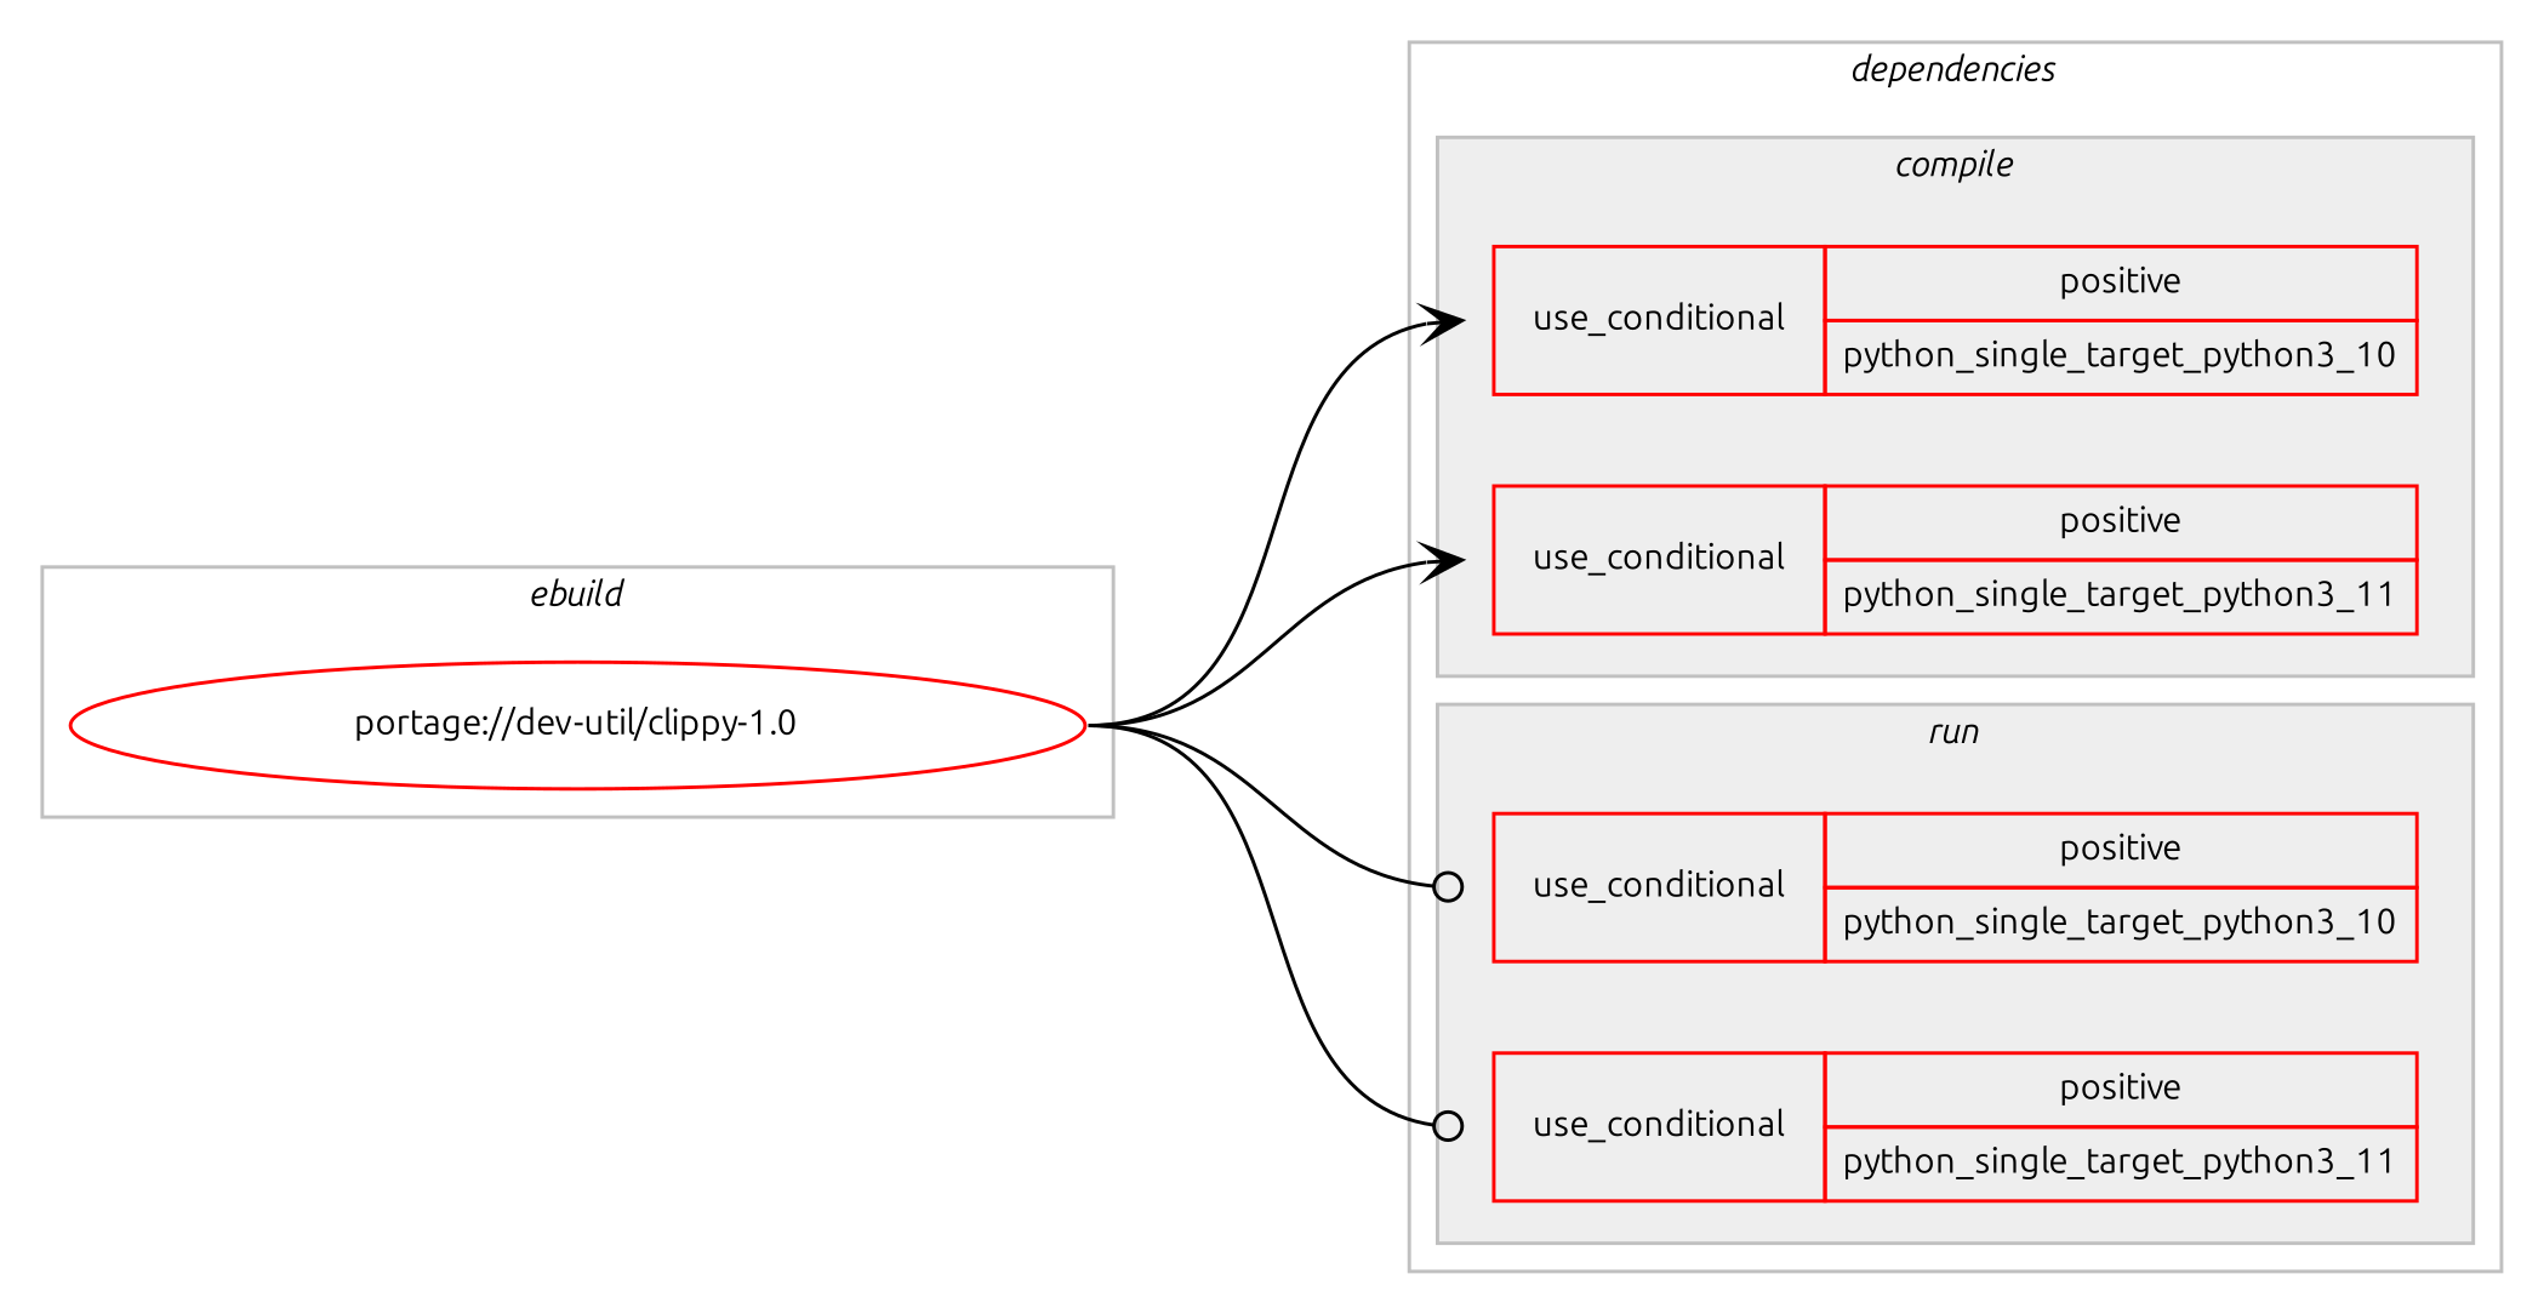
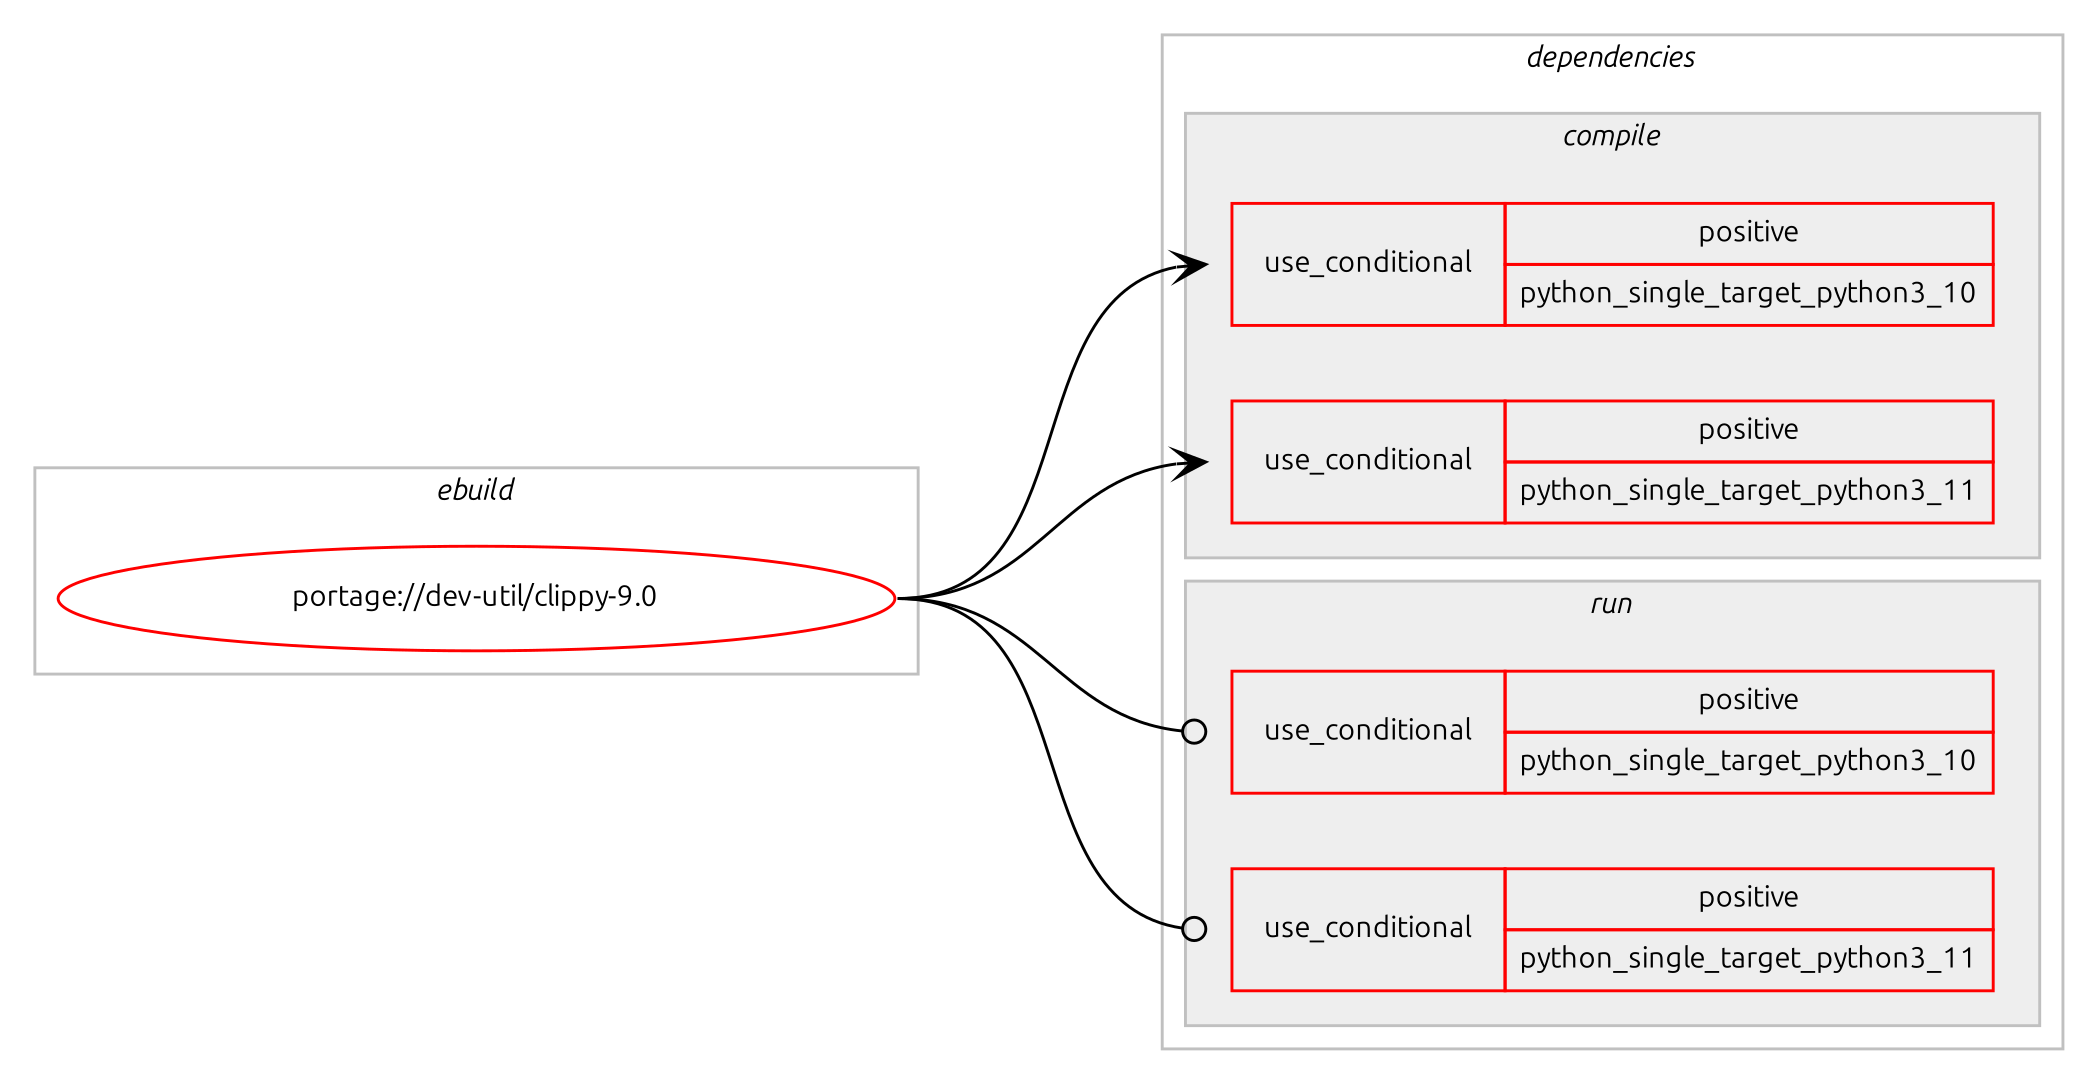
  digraph {
    compound=true
    concentrate=true
    fontname=Ubuntu
    fontsize=10
    newrank=true
    rankdir=LR
    ranksep=1.5
    node [color=red fontname=Ubuntu fontsize=10 shape=none]
    edge [arrowhead=vee headport=w style=solid tailport=e weight=20 fontname=Ubuntu]
-   n1 [label="portage://dev-util/clippy-1.0" width=4 shape=""]
+   n1 [label="portage://dev-util/clippy-9.0" width=4 shape=""]
    n2 [label=<<TABLE BORDER="0" CELLBORDER="1" CELLSPACING="0" CELLPADDING="4"><TR><TD ROWSPAN="3" CELLPADDING="10">use_conditional</TD></TR><TR><TD>positive</TD></TR><TR><TD>python_single_target_python3_10</TD></TR></TABLE>>]
    n3 [label=<<TABLE BORDER="0" CELLBORDER="1" CELLSPACING="0" CELLPADDING="4"><TR><TD ROWSPAN="3" CELLPADDING="10">use_conditional</TD></TR><TR><TD>positive</TD></TR><TR><TD>python_single_target_python3_11</TD></TR></TABLE>>]
    n4 [label=<<TABLE BORDER="0" CELLBORDER="1" CELLSPACING="0" CELLPADDING="4"><TR><TD ROWSPAN="3" CELLPADDING="10">use_conditional</TD></TR><TR><TD>positive</TD></TR><TR><TD>python_single_target_python3_10</TD></TR></TABLE>>]
    n5 [label=<<TABLE BORDER="0" CELLBORDER="1" CELLSPACING="0" CELLPADDING="4"><TR><TD ROWSPAN="3" CELLPADDING="10">use_conditional</TD></TR><TR><TD>positive</TD></TR><TR><TD>python_single_target_python3_11</TD></TR></TABLE>>]
    subgraph cluster_1 {
      color=gray
      label=<<i>ebuild</i>>
      rank=same
      n1
    }
    subgraph cluster_2 {
      color=gray
      label=<<i>dependencies</i>>
      subgraph cluster_3 {
        color=gray
        fillcolor="#eeeeee"
        label=<<i>compile</i>>
        style=filled
        subgraph sub_4 {
          color=gray
          fillcolor="#eeeeee"
          label=<<i>compile</i>>
          style=filled
          n2
        }
        subgraph sub_5 {
          color=gray
          fillcolor="#eeeeee"
          label=<<i>compile</i>>
          style=filled
          n3
        }
      }
      subgraph cluster_6 {
        color=gray
        fillcolor="#eeeeee"
        label=<<i>compile and run</i>>
        style=filled
      }
      subgraph cluster_7 {
        color=gray
        fillcolor="#eeeeee"
        label=<<i>run</i>>
        style=filled
        subgraph sub_8 {
          color=gray
          fillcolor="#eeeeee"
          label=<<i>run</i>>
          style=filled
          n4
        }
        subgraph sub_9 {
          color=gray
          fillcolor="#eeeeee"
          label=<<i>run</i>>
          style=filled
          n5
        }
      }
    }
    subgraph cluster_10 {
      color=gray
      label=<<i>candidates</i>>
      rank=same
    }
    n1 -> n2
    n1 -> n3
    n1 -> n4 [arrowhead=odot]
    n1 -> n5 [arrowhead=odot]
  }
